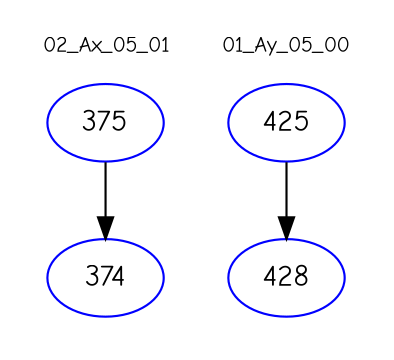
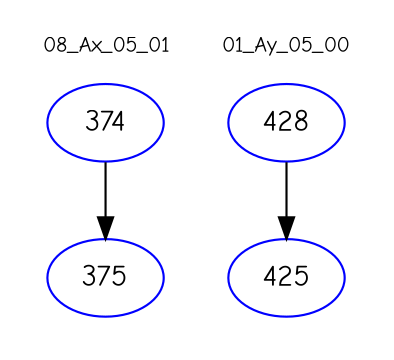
  digraph {
    fontname="Comic Neue"
    node [color=blue fontname="Comic Neue"]
    edge [color=black fontname="Comic Neue"]
    n1 [label=375]
    n2 [label=374]
    n3 [label=425]
    n4 [label=428]
    subgraph cluster_1 {
      color=white
      fontsize=10
-     label="02_Ax_05_01"
+     label="08_Ax_05_01"
      n1
      n2
    }
    subgraph cluster_2 {
      color=white
      fontsize=10
      label="01_Ay_05_00"
      n3
      n4
    }
-   n1 -> n2
-   n3 -> n4
+   n2 -> n1
+   n4 -> n3
  }
